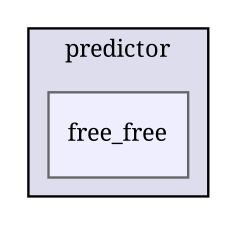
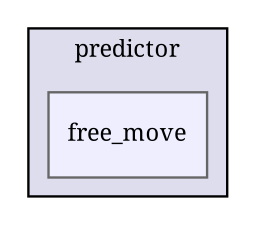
  digraph {
    compound=true
    fontname="Noto Serif"
-   n1 [fillcolor="#eeeeff" fontname="Noto Serif" fontsize=10 label=free_free pencolor=black shape=box style=filled color=gray40]
+   n1 [fillcolor="#eeeeff" fontname="Noto Serif" fontsize=10 label=free_move pencolor=black shape=box style=filled color=gray40]
    subgraph cluster_1 {
      bgcolor="#ddddee"
      fontsize=10
      label=predictor
      pencolor=black
      n1
    }
  }
